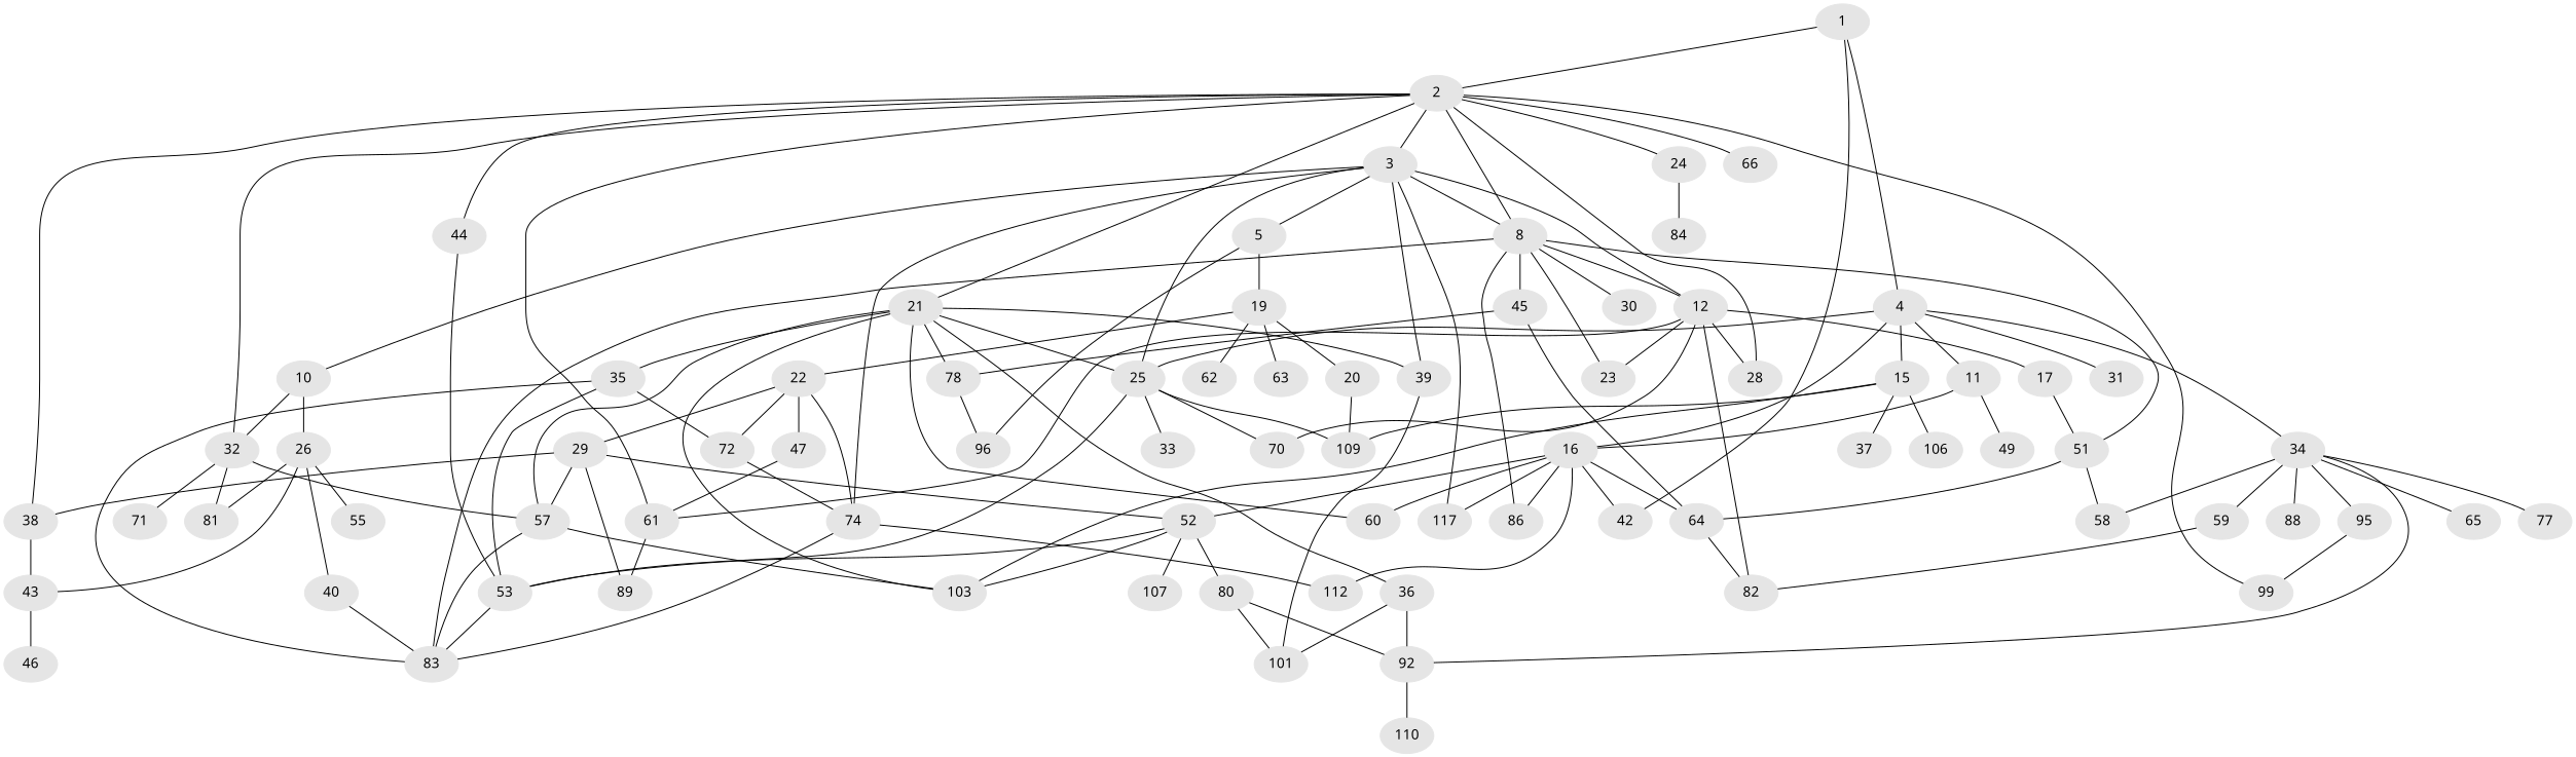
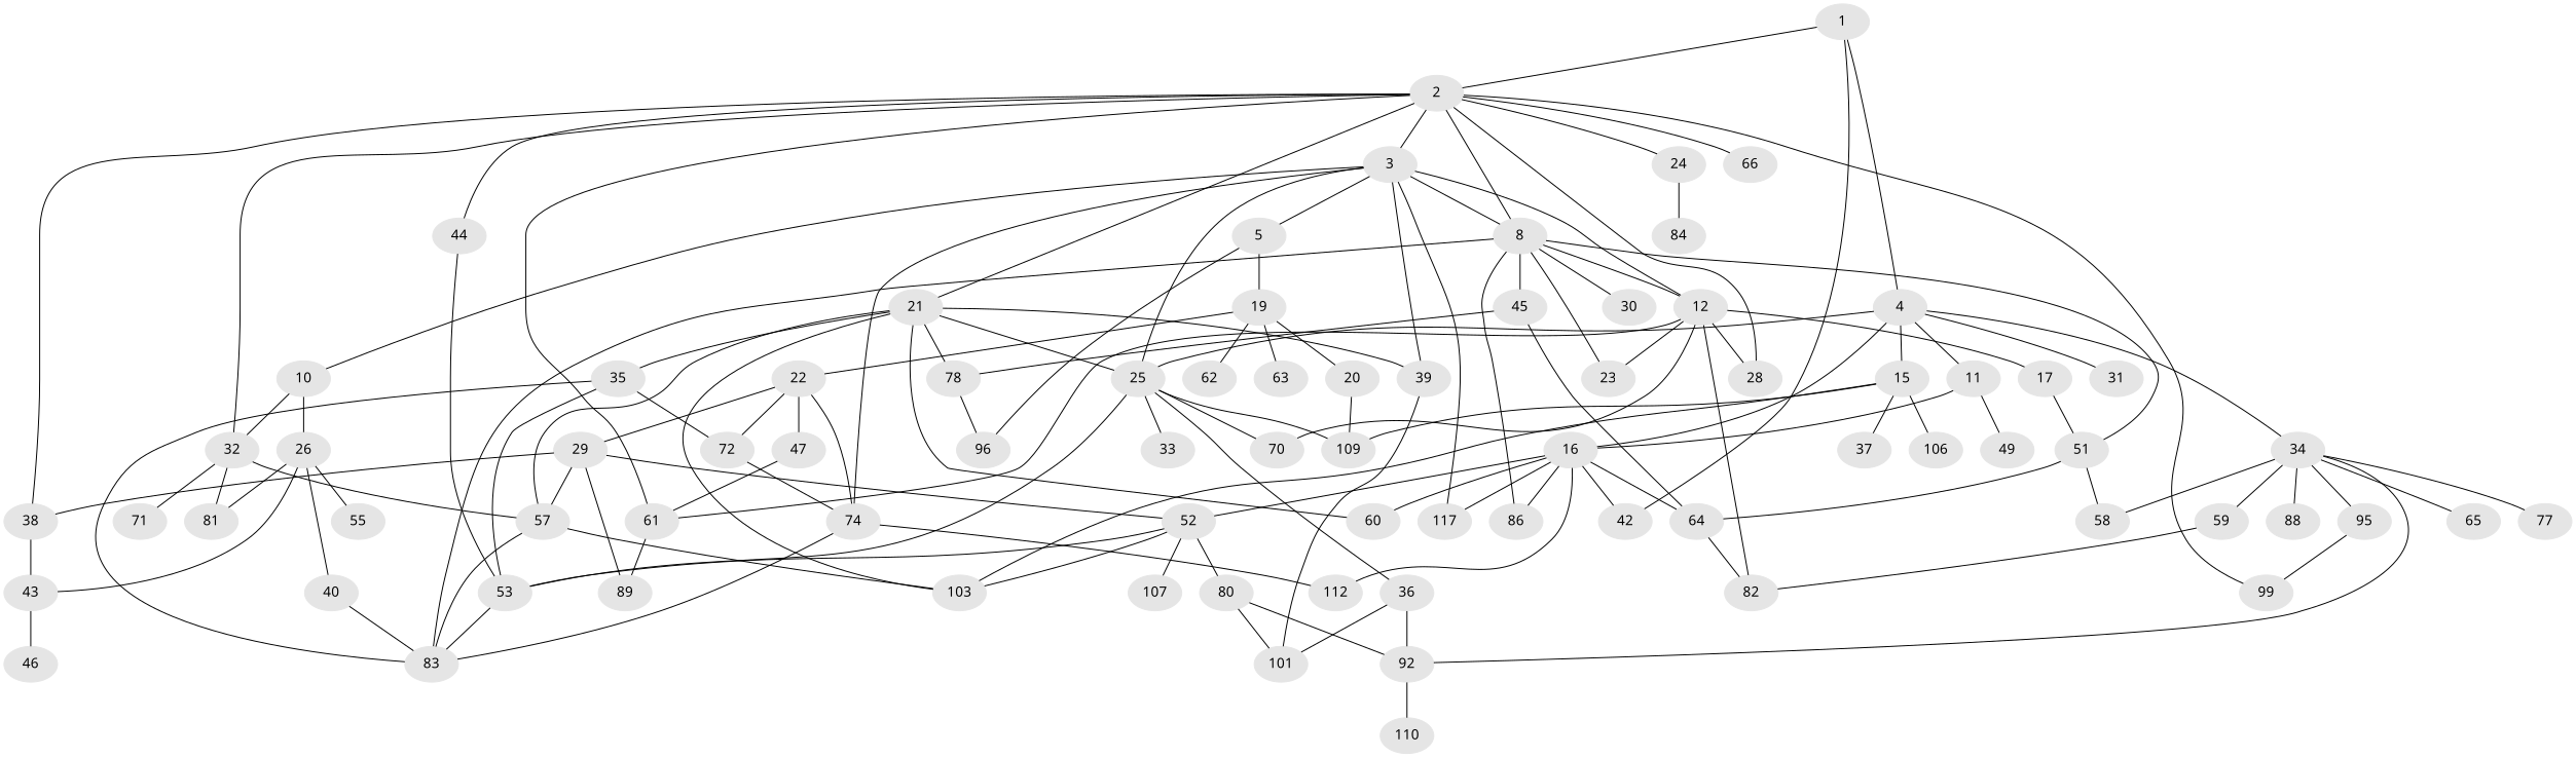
  graph {
    fontname="Noto Sans"
    node [color=gray90 fontname="Noto Sans" style=filled]
    edge [fontname="Noto Sans"]
    2 [super="+7"]
    3 [super="+54"]
    8 [super="+9"]
    21 [super="+27"]
    24
    28 [super="+113"]
    32 [super="+48"]
    38
    44
    61 [super="+90"]
    66
    99
    1
    4 [super="+6"]
    42
    25 [super="+115"]
    11
    15 [super="+69"]
    16 [super="+18"]
    31
    34 [super="+50"]
    5
    10 [super="+98"]
    12 [super="+14"]
    39
    74
    117
    23 [super="+104"]
    30
    45 [super="+79"]
    51 [super="+67"]
    83 [super="+87"]
    86
    103 [super="+108"]
    60
    35 [super="+56"]
    36
    57 [super="+102"]
    78
    84 [super="+114"]
    81 [super="+97"]
    71
    43
    53 [super="+76"]
    89
    19 [super="+105"]
    96
    26 [super="+93"]
    17
    70
    82
    109
    33
    101 [super="+116"]
    112
    49
    37
    106
    52 [super="+68"]
    64 [super="+85"]
    58
    59 [super="+94"]
    65
    77
    88
    92 [super="+100"]
    95
    20 [super="+75"]
    22 [super="+41"]
    62
    63
    40
    55
    29 [super="+91"]
    80
    107
    47 [super="+73"]
    72 [super="+111"]
    46
    110
    2 -- 3
    2 -- 8
    2 -- 21
    2 -- 24
    2 -- 28
    2 -- 32
    2 -- 38
    2 -- 44
    2 -- 61
    2 -- 66
    2 -- 99
    3 -- 8
    3 -- 25
    3 -- 5
    3 -- 10
    3 -- 12
    3 -- 39
    3 -- 74
    3 -- 117
    8 -- 12
    8 -- 23
    8 -- 30
    8 -- 45
    8 -- 51
    8 -- 83
    8 -- 86
    21 -- 25
    21 -- 39
    21 -- 103
    21 -- 60
    21 -- 35
-   21 -- 36
+   25 -- 36
    21 -- 57
    21 -- 78
    24 -- 84
    32 -- 57
    32 -- 81
    32 -- 71
    38 -- 43
    44 -- 53
    61 -- 89
    1 -- 2
    1 -- 4
    1 -- 42
    4 -- 25 [weight=2]
    4 -- 11
    4 -- 15
    4 -- 16
    4 -- 31
    4 -- 34
    25 -- 53
    25 -- 70
    25 -- 109
    25 -- 33
    11 -- 16
    11 -- 49
    15 -- 103
    15 -- 109
    15 -- 37
    15 -- 106
    16 -- 42
    16 -- 117
    16 -- 86
    16 -- 60
    16 -- 112
    16 -- 52
    16 -- 64
    34 -- 58
    34 -- 59
    34 -- 65
    34 -- 77
    34 -- 88
    34 -- 92
    34 -- 95
    5 -- 19
    5 -- 96
    10 -- 32
    10 -- 26
    12 -- 28
    12 -- 61
    12 -- 23
    12 -- 17
    12 -- 70
    12 -- 82
    39 -- 101
    74 -- 83
    74 -- 112
    45 -- 78
    45 -- 64
    51 -- 64
    51 -- 58
    35 -- 83
    35 -- 53
    35 -- 72
    36 -- 101
    36 -- 92
    57 -- 83
    57 -- 103
    78 -- 96
    43 -- 46
    53 -- 83
    19 -- 20
    19 -- 22
    19 -- 62
    19 -- 63
    26 -- 81
    26 -- 43
    26 -- 40
    26 -- 55
    17 -- 51
    52 -- 103
    52 -- 53
    52 -- 80
    52 -- 107
    64 -- 82
    59 -- 82
    92 -- 110
    95 -- 99
    20 -- 109
    22 -- 74
    22 -- 29
    22 -- 47
    22 -- 72
    40 -- 83
    29 -- 38
    29 -- 57
    29 -- 89
    29 -- 52
    80 -- 101
    80 -- 92
    47 -- 61
    72 -- 74
  }
